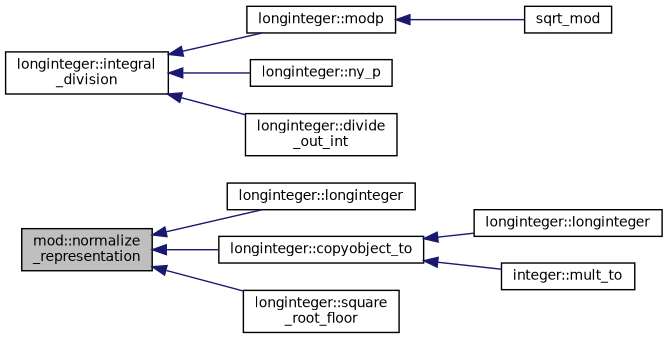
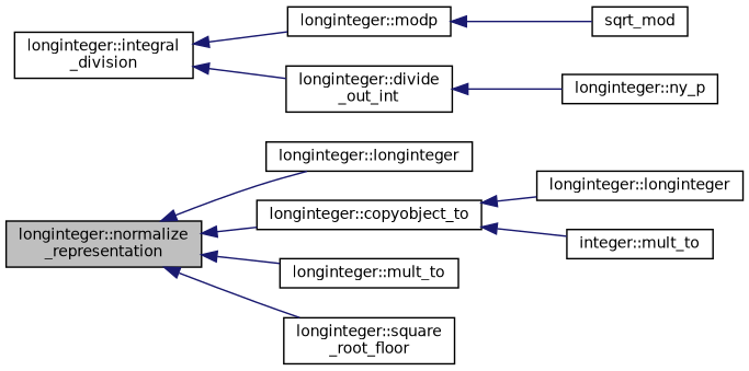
  digraph {
    rankdir=LR
    node [color=black fillcolor=white fontname=Helvetica fontsize=10 shape=record style=filled]
    edge [color=midnightblue dir=back fontname=Helvetica fontsize=10 labelfontname=Helvetica labelfontsize=10 style=solid]
-   n1 [fillcolor=grey75 fontcolor=black height=0.2 label="mod::normalize\l_representation" width=0.4]
+   n1 [fillcolor=grey75 fontcolor=black height=0.2 label="longinteger::normalize\l_representation" width=0.4]
    n2 [height=0.2 label="longinteger::longinteger" width=0.4]
    n3 [height=0.2 label="longinteger::copyobject_to" width=0.4]
+   n4 [height=0.2 label="longinteger::mult_to" width=0.4]
    n5 [height=0.2 label="longinteger::square\l_root_floor" width=0.4]
    n6 [height=0.2 label="longinteger::longinteger" width=0.4]
    n7 [height=0.2 label="integer::mult_to" width=0.4]
    n8 [height=0.2 label="longinteger::integral\l_division" width=0.4]
    n9 [height=0.2 label="longinteger::modp" width=0.4]
    n10 [height=0.2 label="longinteger::ny_p" width=0.4]
    n11 [height=0.2 label="longinteger::divide\l_out_int" width=0.4]
    n12 [height=0.2 label=sqrt_mod width=0.4]
    n1 -> n2
    n1 -> n3
+   n1 -> n4
    n1 -> n5
    n3 -> n6
    n3 -> n7
    n8 -> n9
-   n8 -> n10
+   n11 -> n10
    n8 -> n11
    n9 -> n12
  }
